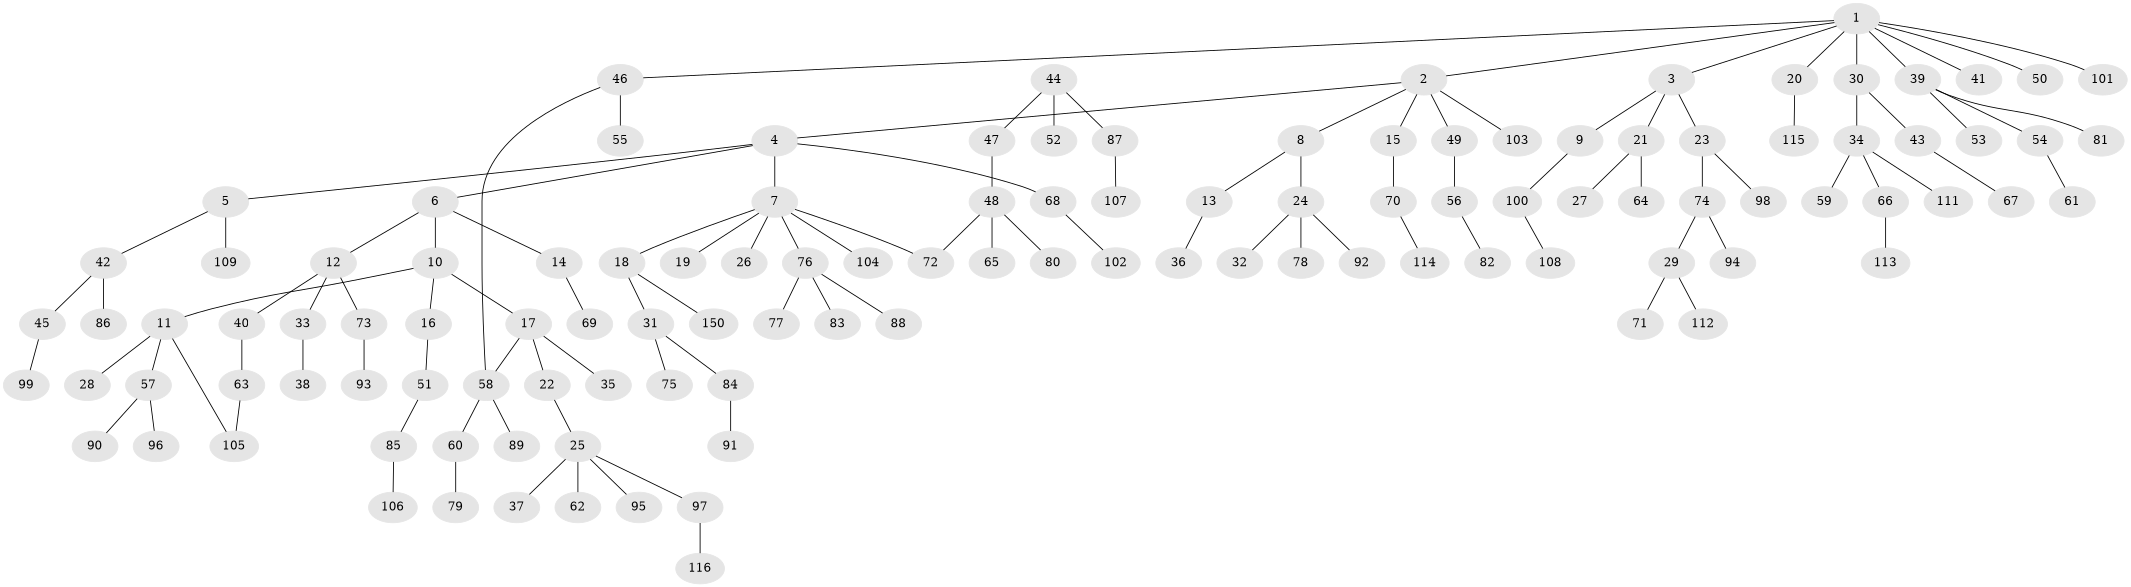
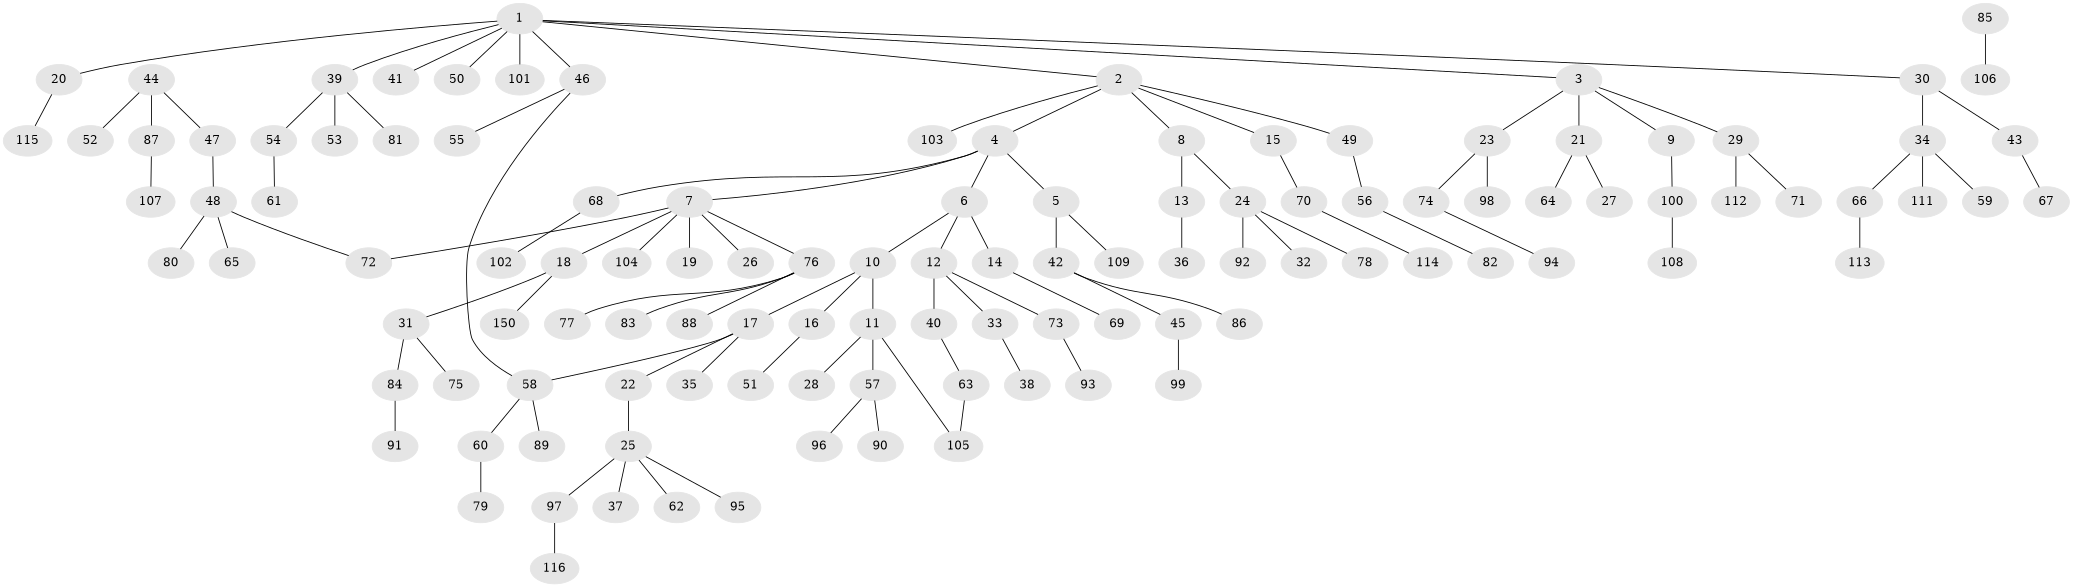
  graph {
    node [color=gray90 style=filled]
    1
    2
    3
    20
    30
    39
    41
    46
    50
    101
    4
    8
    15
    49
    103
    9
    21
    23
    29
    115
    34
    43
    53
    54
    81
    58
    55
    5
    6
    7
    68
    13
    24
    70
    56
    100
    27
    64
    74
    98
    71
    112
    42
    109
    10
    12
    14
    18
    19
    26
    72
    76
    104
    102
    45
    86
    11
    16
    17
    33
    40
    73
    69
    31
    n65 [label=150]
    77
    83
    88
    36
    32
    78
    92
    108
    28
    57
    105
    51
    22
    35
    90
    96
    38
    63
    93
    114
    85
    25
    60
    89
    75
    84
    37
    62
    95
    97
    94
    116
    59
    66
    111
    67
    91
    113
    44
    47
    52
    87
    61
    99
    48
    107
    65
    80
    82
    106
    79
    1 -- 2
    1 -- 3
    1 -- 20
    1 -- 30
    1 -- 39
    1 -- 41
    1 -- 46
    1 -- 50
    1 -- 101
    2 -- 4
    2 -- 8
    2 -- 15
    2 -- 49
    2 -- 103
    3 -- 9
    3 -- 21
    3 -- 23
-   74 -- 29
+   3 -- 29
    20 -- 115
    30 -- 34
    30 -- 43
    39 -- 53
    39 -- 54
    39 -- 81
    46 -- 58
    46 -- 55
    4 -- 5
    4 -- 6
    4 -- 7
    4 -- 68
    8 -- 13
    8 -- 24
    15 -- 70
    49 -- 56
    9 -- 100
    21 -- 27
    21 -- 64
    23 -- 74
    23 -- 98
    29 -- 71
    29 -- 112
    34 -- 59
    34 -- 66
    34 -- 111
    43 -- 67
    54 -- 61
    58 -- 60
    58 -- 89
    5 -- 42
    5 -- 109
    6 -- 10
    6 -- 12
    6 -- 14
    7 -- 18
    7 -- 19
    7 -- 26
    7 -- 72
    7 -- 76
    7 -- 104
    68 -- 102
    13 -- 36
    24 -- 32
    24 -- 78
    24 -- 92
    70 -- 114
    56 -- 82
    100 -- 108
    74 -- 94
    42 -- 45
    42 -- 86
    10 -- 11
    10 -- 16
    10 -- 17
    12 -- 33
    12 -- 40
    12 -- 73
    14 -- 69
    18 -- 31
    18 -- n65
    76 -- 77
    76 -- 83
    76 -- 88
    45 -- 99
    11 -- 28
    11 -- 57
    11 -- 105
    16 -- 51
    17 -- 58
    17 -- 22
    17 -- 35
    33 -- 38
    40 -- 63
    73 -- 93
    31 -- 75
    31 -- 84
    57 -- 90
    57 -- 96
-   51 -- 85
    22 -- 25
    63 -- 105
    85 -- 106
    25 -- 37
    25 -- 62
    25 -- 95
    25 -- 97
    60 -- 79
    84 -- 91
    97 -- 116
    66 -- 113
    44 -- 47
    44 -- 52
    44 -- 87
    47 -- 48
    87 -- 107
    48 -- 72
    48 -- 65
    48 -- 80
  }
